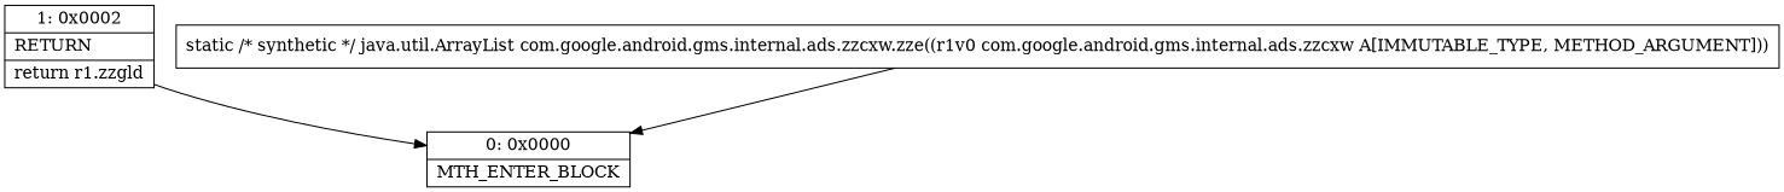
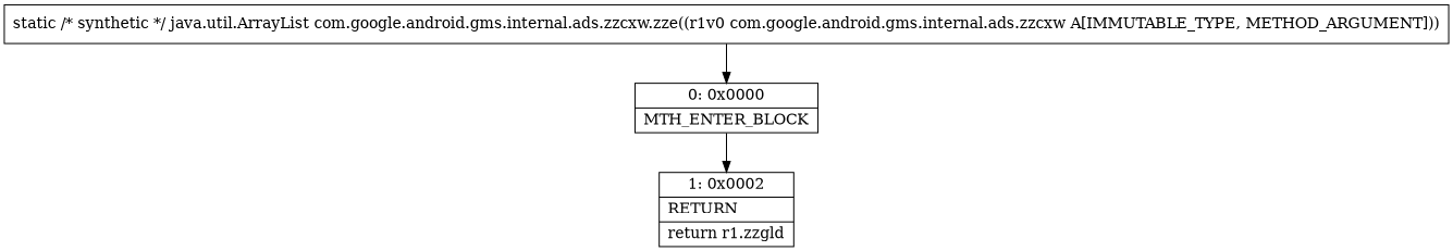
  digraph {
    node [shape=record]
    n1 [label="{0\:\ 0x0000|MTH_ENTER_BLOCK\l}"]
    n2 [label="{1\:\ 0x0002|RETURN\l|return r1.zzgld\l}"]
    n3 [label="{static \/* synthetic *\/ java.util.ArrayList com.google.android.gms.internal.ads.zzcxw.zze((r1v0 com.google.android.gms.internal.ads.zzcxw A[IMMUTABLE_TYPE, METHOD_ARGUMENT])) }"]
-   n2 -> n1
+   n1 -> n2
    n3 -> n1
  }
